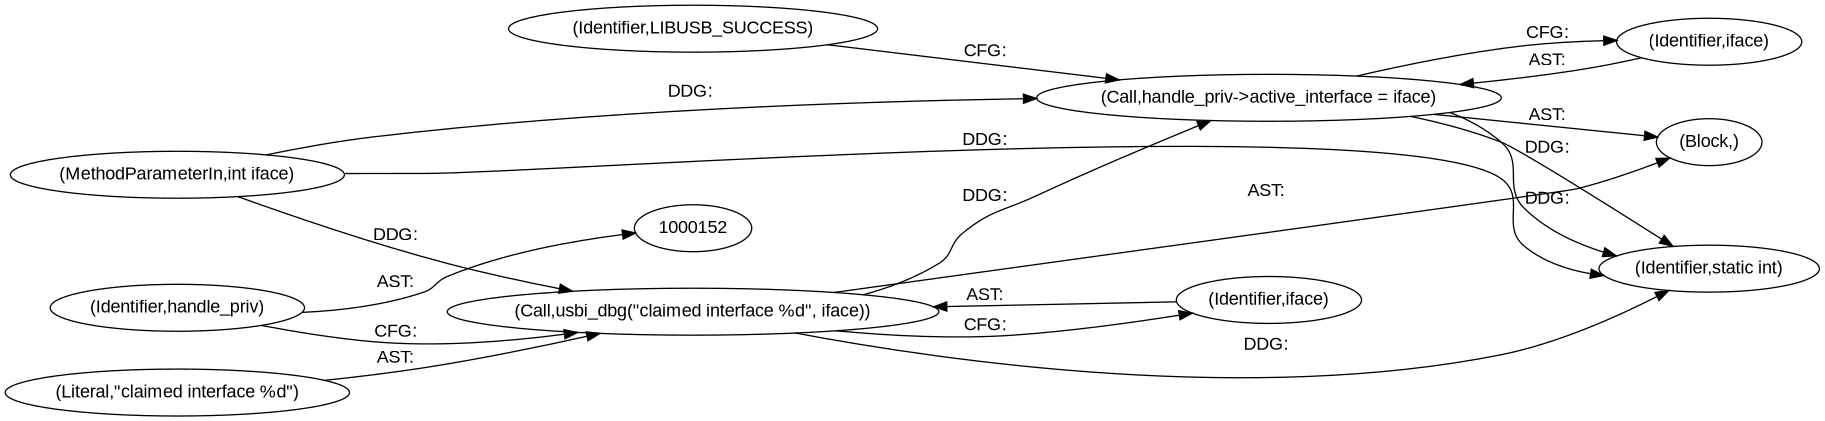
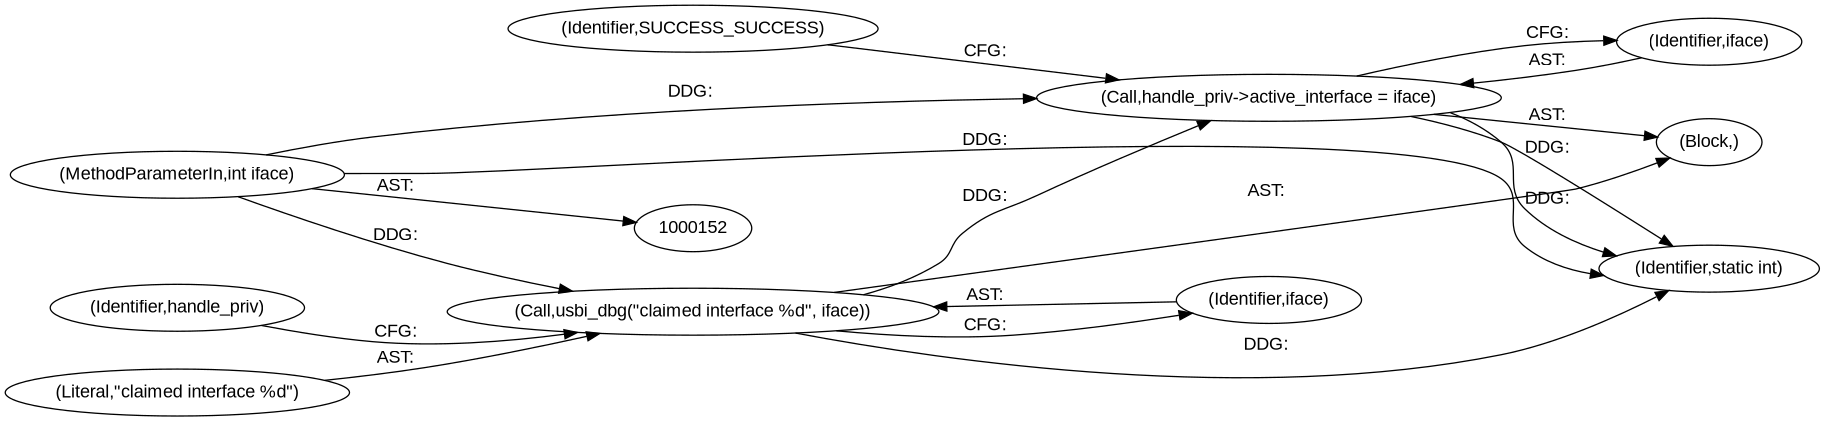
  digraph {
    fontname="Liberation Sans"
    rankdir=LR
    node [fontname="Liberation Sans"]
    edge [fontname="Liberation Sans"]
    n1 [label="(Call,handle_priv->active_interface = iface)"]
    n2 [label="(Block,)"]
    n3 [label="(Identifier,static int)"]
    n4 [label="(Identifier,iface)"]
    n5 [label="(Call,usbi_dbg(\"claimed interface %d\", iface))"]
    n6 [label="(Identifier,iface)"]
    n7 [label="(MethodParameterIn,int iface)"]
    n8 [label=1000152]
    n9 [label="(Literal,\"claimed interface %d\")"]
    n10 [label="(Identifier,handle_priv)"]
-   n11 [label="(Identifier,LIBUSB_SUCCESS)"]
+   n11 [label="(Identifier,SUCCESS_SUCCESS)"]
    n1 -> n2 [label="AST: "]
    n1 -> n3 [label="DDG: "]
    n1 -> n3 [label="DDG: "]
    n1 -> n4 [label="CFG: "]
    n4 -> n1 [label="AST: "]
    n5 -> n1 [label="DDG: "]
    n5 -> n2 [label="AST: "]
    n5 -> n3 [label="DDG: "]
    n5 -> n6 [label="CFG: "]
    n6 -> n5 [label="AST: "]
    n7 -> n1 [label="DDG: "]
    n7 -> n3 [label="DDG: "]
    n7 -> n5 [label="DDG: "]
-   n10 -> n8 [label="AST: "]
+   n7 -> n8 [label="AST: "]
    n9 -> n5 [label="AST: "]
    n10 -> n5 [label="CFG: "]
    n11 -> n1 [label="CFG: "]
  }
